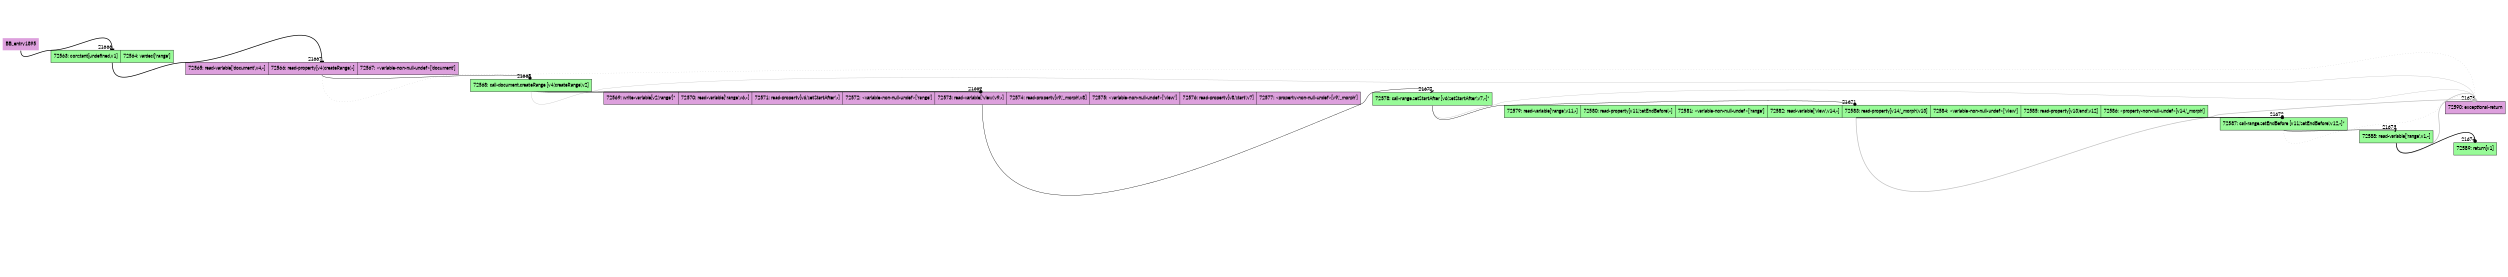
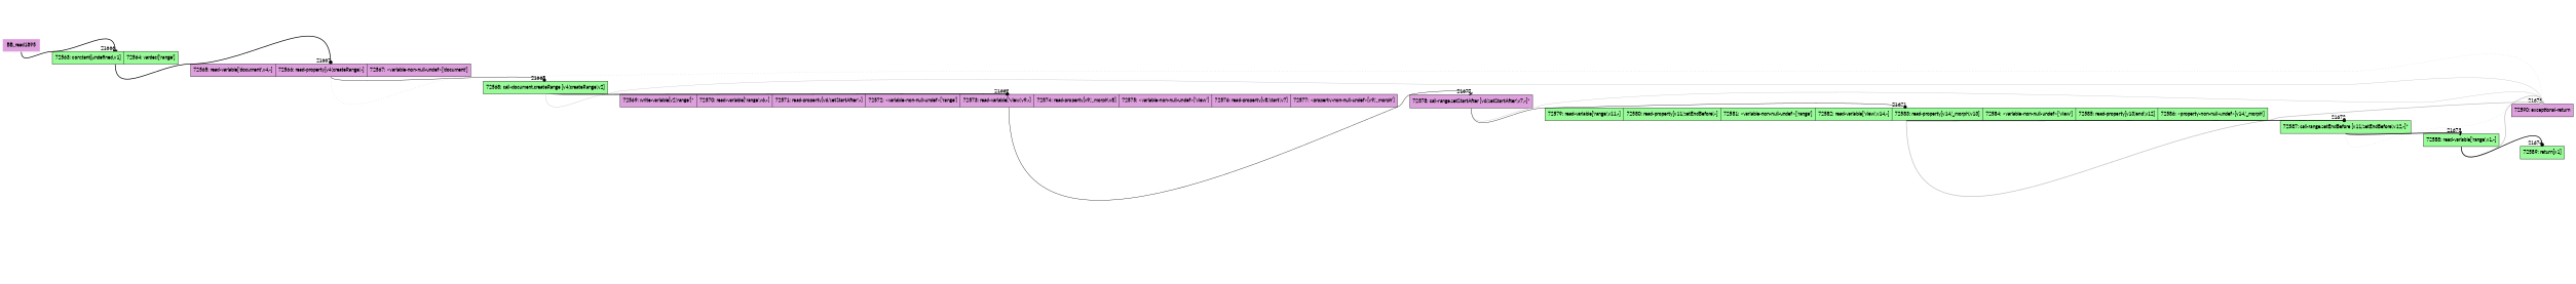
  digraph {
    fontname=Lato
    rankdir=LR
    node [fillcolor=palegreen fontname=Lato shape=record style=filled]
    edge [arrowhead=tee fontname=Lato headport=n style=bold tailport=s]
-   BB_entry1895 [fillcolor=plum shape=none]
+   BB_entry1895 [fillcolor=plum shape=none label=BB_read1895]
    n2 [label="{72563: constant[undefined,v1]|72564: vardecl['range']}"]
    n3 [fillcolor=plum label="{72565: read-variable['document',v4,-]|72566: read-property[v4,'createRange',-]|72567: \<variable-non-null-undef\>['document']}"]
    n4 [label="{72568: call-document.createRange [v4,'createRange',v2]}"]
    n5 [fillcolor=plum label="{72590: exceptional-return}"]
    n6 [fillcolor=plum label="{72569: write-variable[v2,'range']*|72570: read-variable['range',v6,-]|72571: read-property[v6,'setStartAfter',-]|72572: \<variable-non-null-undef\>['range']|72573: read-variable['view',v9,-]|72574: read-property[v9,'_morph',v8]|72575: \<variable-non-null-undef\>['view']|72576: read-property[v8,'start',v7]|72577: \<property-non-null-undef\>[v9,'_morph']}"]
-   n7 [label="{72578: call-range.setStartAfter [v6,'setStartAfter',v7,-]*}"]
+   n7 [fillcolor=plum label="{72578: call-range.setStartAfter [v6,'setStartAfter',v7,-]*}"]
    n8 [label="{72579: read-variable['range',v11,-]|72580: read-property[v11,'setEndBefore',-]|72581: \<variable-non-null-undef\>['range']|72582: read-variable['view',v14,-]|72583: read-property[v14,'_morph',v13]|72584: \<variable-non-null-undef\>['view']|72585: read-property[v13,'end',v12]|72586: \<property-non-null-undef\>[v14,'_morph']}"]
    n9 [label="{72587: call-range.setEndBefore [v11,'setEndBefore',v12,-]*}"]
    n10 [label="{72588: read-variable['range',v1,-]}"]
    n11 [label="{72589: return[v1]}"]
    BB_entry1895 -> n2 [headlabel="    21666"]
-   n2 -> n3 [headlabel="      21667"]
+   n2 -> n3 [arrowhead=dot headlabel="      21667"]
    n3 -> n4 [arrowhead=dot headlabel="      21668" style=solid]
    n3 -> n5 [arrowhead=dot color=gray headlabel="      21675" style=dotted]
    n4 -> n5 [color=gray style=solid]
    n4 -> n6 [arrowhead=dot headlabel="      21669"]
    n6 -> n7 [headlabel="      21670" style=solid]
    n7 -> n5 [color=gray style=solid]
    n7 -> n8 [arrowhead=dot headlabel="      21671" style=solid]
    n8 -> n5 [arrowhead=dot color=gray]
    n8 -> n9 [arrowhead=dot headlabel="      21672"]
    n9 -> n5 [color=gray style=dotted]
-   n9 -> n10 [headlabel="      21673" style=solid]
+   n9 -> n10 [headlabel="      21673"]
    n10 -> n5 [color=gray]
    n10 -> n11 [arrowhead=dot headlabel="      21674"]
  }
